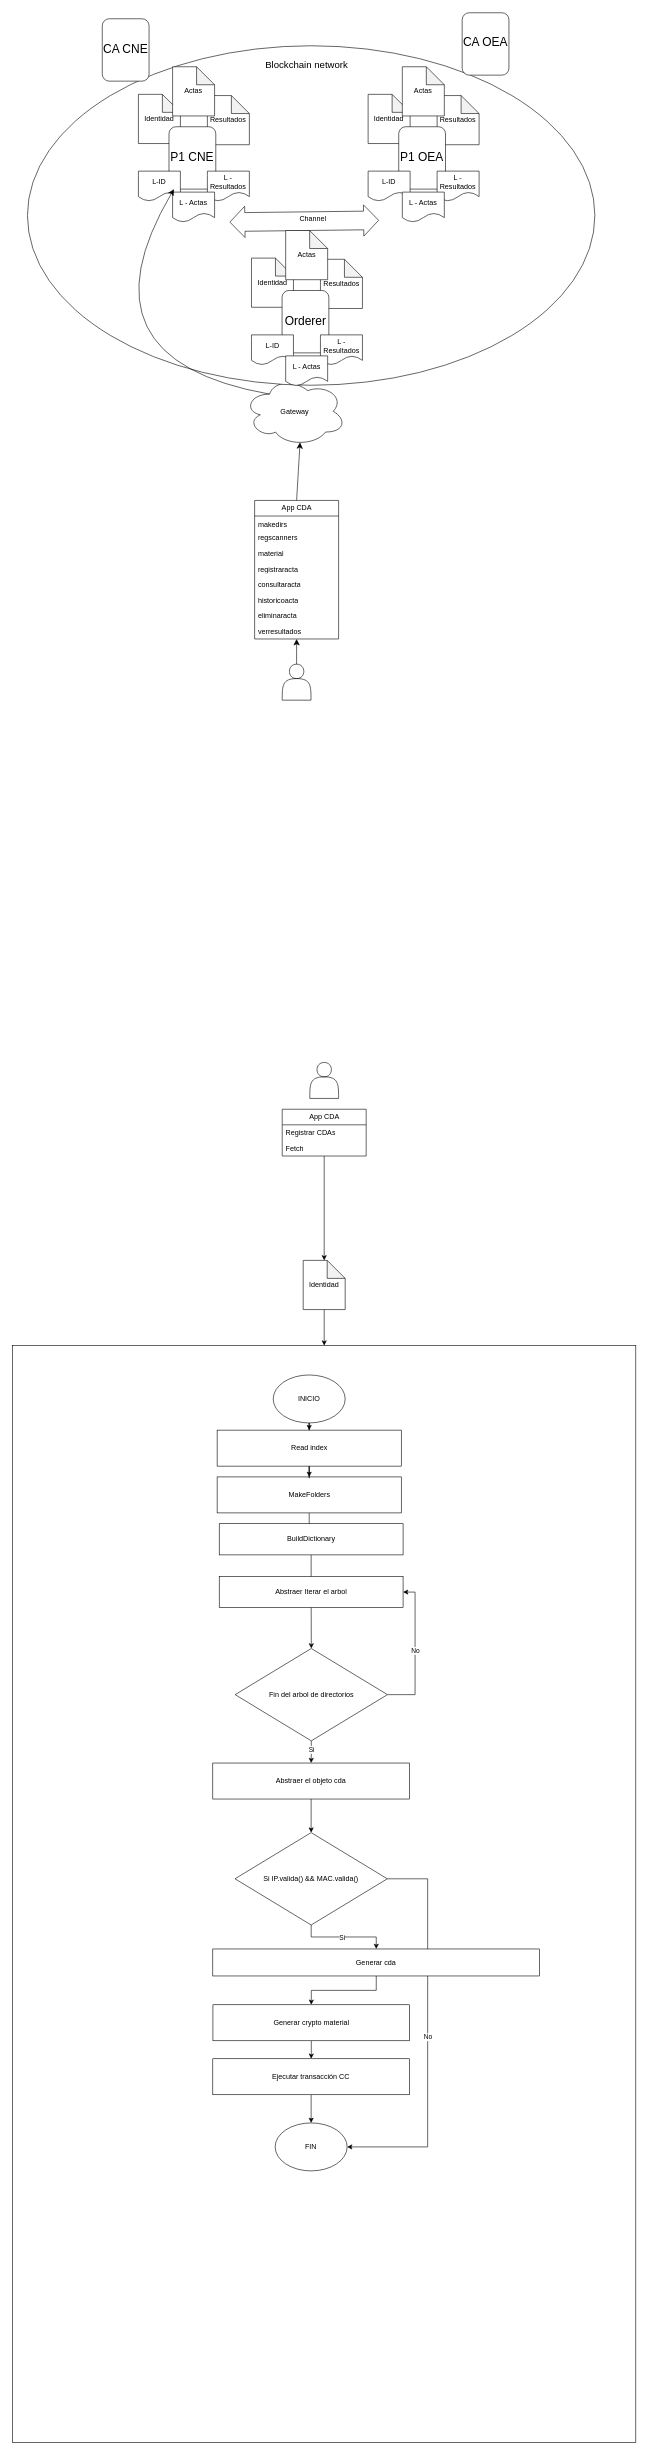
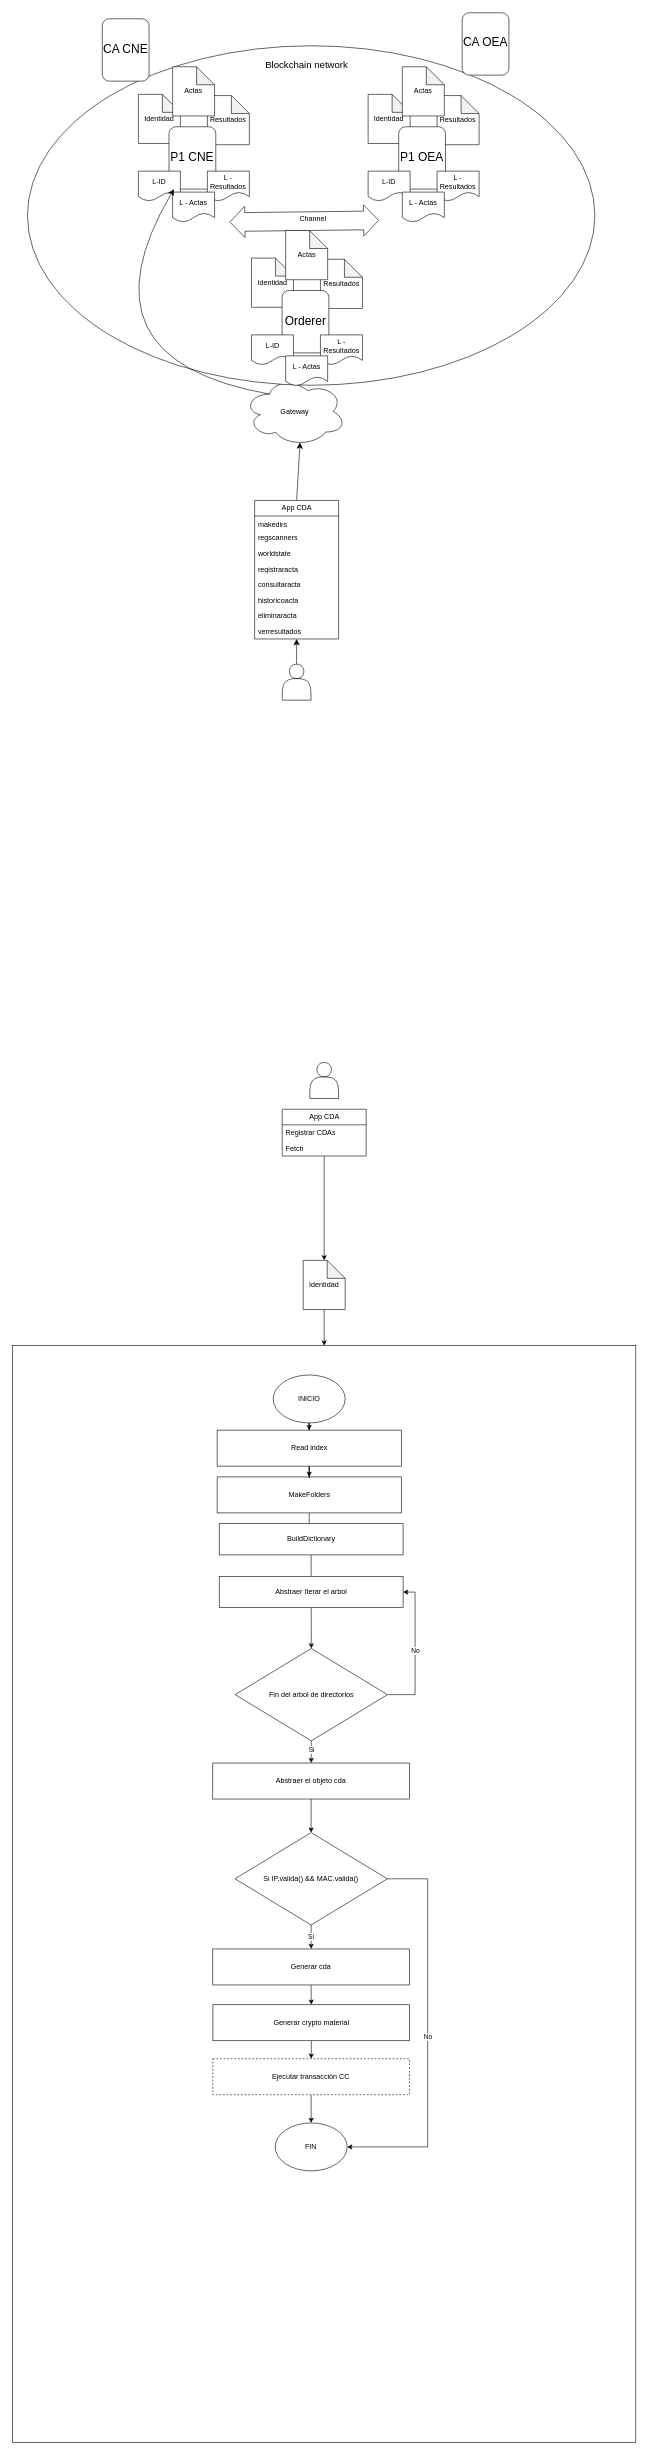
  <mxCell id="0" />
  <mxCell id="1" parent="0" />
  <mxCell id="2" value="" style="shape=actor;whiteSpace=wrap;html=1;" parent="1" vertex="1"><mxGeometry x="470" y="1106" width="48" height="60" as="geometry" /></mxCell>
  <mxCell id="3" style="edgeStyle=none;curved=1;rounded=0;orthogonalLoop=1;jettySize=auto;html=1;exitX=0.75;exitY=1;exitDx=0;exitDy=0;fontSize=12;startSize=8;endSize=8;" parent="1" edge="1"><mxGeometry relative="1" as="geometry"><mxPoint x="819.25" y="635" as="sourcePoint" /><mxPoint x="819.25" y="635" as="targetPoint" /></mxGeometry></mxCell>
  <mxCell id="4" value="App CDA" style="swimlane;fontStyle=0;childLayout=stackLayout;horizontal=1;startSize=26;fillColor=none;horizontalStack=0;resizeParent=1;resizeParentMax=0;resizeLast=0;collapsible=1;marginBottom=0;html=1;" parent="1" vertex="1"><mxGeometry x="424" y="833" width="140" height="231" as="geometry"><mxRectangle x="278.25" y="513" width="85" height="26" as="alternateBounds" /></mxGeometry></mxCell>
  <mxCell id="5" value="makedirs" style="text;strokeColor=none;fillColor=none;align=left;verticalAlign=top;spacingLeft=4;spacingRight=4;overflow=hidden;rotatable=0;points=[[0,0.5],[1,0.5]];portConstraint=eastwest;whiteSpace=wrap;html=1;" parent="4" vertex="1"><mxGeometry y="26" width="140" height="23" as="geometry" /></mxCell>
  <mxCell id="6" value="regscanners" style="text;strokeColor=none;fillColor=none;align=left;verticalAlign=top;spacingLeft=4;spacingRight=4;overflow=hidden;rotatable=0;points=[[0,0.5],[1,0.5]];portConstraint=eastwest;whiteSpace=wrap;html=1;" vertex="1" parent="4"><mxGeometry y="49" width="140" height="26" as="geometry" /></mxCell>
- <mxCell id="7" value="material" style="text;strokeColor=none;fillColor=none;align=left;verticalAlign=top;spacingLeft=4;spacingRight=4;overflow=hidden;rotatable=0;points=[[0,0.5],[1,0.5]];portConstraint=eastwest;whiteSpace=wrap;html=1;" vertex="1" parent="4"><mxGeometry y="75" width="140" height="26" as="geometry" /></mxCell>
+ <mxCell id="7" value="worldstate" style="text;strokeColor=none;fillColor=none;align=left;verticalAlign=top;spacingLeft=4;spacingRight=4;overflow=hidden;rotatable=0;points=[[0,0.5],[1,0.5]];portConstraint=eastwest;whiteSpace=wrap;html=1;" vertex="1" parent="4"><mxGeometry y="75" width="140" height="26" as="geometry" /></mxCell>
  <mxCell id="8" value="registraracta" style="text;strokeColor=none;fillColor=none;align=left;verticalAlign=top;spacingLeft=4;spacingRight=4;overflow=hidden;rotatable=0;points=[[0,0.5],[1,0.5]];portConstraint=eastwest;whiteSpace=wrap;html=1;" vertex="1" parent="4"><mxGeometry y="101" width="140" height="26" as="geometry" /></mxCell>
  <mxCell id="9" value="consultaracta" style="text;strokeColor=none;fillColor=none;align=left;verticalAlign=top;spacingLeft=4;spacingRight=4;overflow=hidden;rotatable=0;points=[[0,0.5],[1,0.5]];portConstraint=eastwest;whiteSpace=wrap;html=1;" vertex="1" parent="4"><mxGeometry y="127" width="140" height="26" as="geometry" /></mxCell>
  <mxCell id="10" value="historicoacta" style="text;strokeColor=none;fillColor=none;align=left;verticalAlign=top;spacingLeft=4;spacingRight=4;overflow=hidden;rotatable=0;points=[[0,0.5],[1,0.5]];portConstraint=eastwest;whiteSpace=wrap;html=1;" vertex="1" parent="4"><mxGeometry y="153" width="140" height="26" as="geometry" /></mxCell>
  <mxCell id="11" value="eliminaracta" style="text;strokeColor=none;fillColor=none;align=left;verticalAlign=top;spacingLeft=4;spacingRight=4;overflow=hidden;rotatable=0;points=[[0,0.5],[1,0.5]];portConstraint=eastwest;whiteSpace=wrap;html=1;" vertex="1" parent="4"><mxGeometry y="179" width="140" height="26" as="geometry" /></mxCell>
  <mxCell id="12" value="verresultados" style="text;strokeColor=none;fillColor=none;align=left;verticalAlign=top;spacingLeft=4;spacingRight=4;overflow=hidden;rotatable=0;points=[[0,0.5],[1,0.5]];portConstraint=eastwest;whiteSpace=wrap;html=1;" vertex="1" parent="4"><mxGeometry y="205" width="140" height="26" as="geometry" /></mxCell>
  <mxCell id="13" value="Gateway" style="ellipse;shape=cloud;whiteSpace=wrap;html=1;" parent="1" vertex="1"><mxGeometry x="406.25" y="627" width="170" height="115" as="geometry" /></mxCell>
  <mxCell id="14" value="" style="ellipse;whiteSpace=wrap;html=1;" parent="1" vertex="1"><mxGeometry x="45.25" y="75" width="946" height="566" as="geometry" /></mxCell>
  <mxCell id="15" value="Blockchain network" style="text;strokeColor=none;fillColor=none;html=1;align=center;verticalAlign=middle;whiteSpace=wrap;rounded=0;fontSize=16;" parent="1" vertex="1"><mxGeometry x="406.25" y="92" width="210" height="30" as="geometry" /></mxCell>
  <mxCell id="16" value="" style="shape=flexArrow;endArrow=classic;startArrow=classic;html=1;rounded=0;fontSize=12;startSize=8;endSize=8;curved=1;width=31.111;" parent="1" edge="1"><mxGeometry width="100" height="100" relative="1" as="geometry"><mxPoint x="382.25" y="369" as="sourcePoint" /><mxPoint x="631.25" y="366" as="targetPoint" /></mxGeometry></mxCell>
  <mxCell id="17" value="Channel" style="edgeLabel;html=1;align=center;verticalAlign=middle;resizable=0;points=[];fontSize=12;" parent="16" vertex="1" connectable="0"><mxGeometry x="0.108" y="5" relative="1" as="geometry"><mxPoint as="offset" /></mxGeometry></mxCell>
  <mxCell id="18" value="Identidad" style="shape=note;whiteSpace=wrap;html=1;backgroundOutline=1;darkOpacity=0.05;" parent="1" vertex="1"><mxGeometry x="230.25" y="156" width="70" height="82" as="geometry" /></mxCell>
  <mxCell id="19" value="Resultados" style="shape=note;whiteSpace=wrap;html=1;backgroundOutline=1;darkOpacity=0.05;" parent="1" vertex="1"><mxGeometry x="345.25" y="158" width="70" height="82" as="geometry" /></mxCell>
  <mxCell id="20" value="Actas" style="shape=note;whiteSpace=wrap;html=1;backgroundOutline=1;darkOpacity=0.05;" parent="1" vertex="1"><mxGeometry x="287.25" y="110" width="70" height="82" as="geometry" /></mxCell>
  <mxCell id="21" value="&lt;p style=&quot;line-height: 150%;&quot;&gt;&lt;font style=&quot;font-size: 20px;&quot;&gt;P1 CNE&lt;/font&gt;&lt;/p&gt;" style="rounded=1;whiteSpace=wrap;html=1;" parent="1" vertex="1"><mxGeometry x="281.25" y="210" width="78" height="104" as="geometry" /></mxCell>
  <mxCell id="22" value="L-ID" style="shape=document;whiteSpace=wrap;html=1;boundedLbl=1;" parent="1" vertex="1"><mxGeometry x="230.25" y="284" width="70" height="50" as="geometry" /></mxCell>
  <mxCell id="23" value="L - Resultados" style="shape=document;whiteSpace=wrap;html=1;boundedLbl=1;" parent="1" vertex="1"><mxGeometry x="345.25" y="284" width="70" height="50" as="geometry" /></mxCell>
  <mxCell id="24" value="L - Actas" style="shape=document;whiteSpace=wrap;html=1;boundedLbl=1;" parent="1" vertex="1"><mxGeometry x="287.25" y="319" width="70" height="50" as="geometry" /></mxCell>
  <mxCell id="25" value="Identidad" style="shape=note;whiteSpace=wrap;html=1;backgroundOutline=1;darkOpacity=0.05;" parent="1" vertex="1"><mxGeometry x="613.25" y="156" width="70" height="82" as="geometry" /></mxCell>
  <mxCell id="26" value="Resultados" style="shape=note;whiteSpace=wrap;html=1;backgroundOutline=1;darkOpacity=0.05;" parent="1" vertex="1"><mxGeometry x="728.25" y="158" width="70" height="82" as="geometry" /></mxCell>
  <mxCell id="27" value="Actas" style="shape=note;whiteSpace=wrap;html=1;backgroundOutline=1;darkOpacity=0.05;" parent="1" vertex="1"><mxGeometry x="670.25" y="110" width="70" height="82" as="geometry" /></mxCell>
  <mxCell id="28" value="&lt;p style=&quot;line-height: 150%;&quot;&gt;&lt;span style=&quot;font-size: 20px;&quot;&gt;P1 OEA&lt;/span&gt;&lt;/p&gt;" style="rounded=1;whiteSpace=wrap;html=1;" parent="1" vertex="1"><mxGeometry x="664.25" y="210" width="78" height="104" as="geometry" /></mxCell>
  <mxCell id="29" value="L-ID" style="shape=document;whiteSpace=wrap;html=1;boundedLbl=1;" parent="1" vertex="1"><mxGeometry x="613.25" y="284" width="70" height="50" as="geometry" /></mxCell>
  <mxCell id="30" value="L - Resultados" style="shape=document;whiteSpace=wrap;html=1;boundedLbl=1;" parent="1" vertex="1"><mxGeometry x="728.25" y="284" width="70" height="50" as="geometry" /></mxCell>
  <mxCell id="31" value="L - Actas" style="shape=document;whiteSpace=wrap;html=1;boundedLbl=1;" parent="1" vertex="1"><mxGeometry x="670.25" y="319" width="70" height="50" as="geometry" /></mxCell>
  <mxCell id="32" value="Identidad" style="shape=note;whiteSpace=wrap;html=1;backgroundOutline=1;darkOpacity=0.05;" parent="1" vertex="1"><mxGeometry x="418.75" y="429" width="70" height="82" as="geometry" /></mxCell>
  <mxCell id="33" value="Resultados" style="shape=note;whiteSpace=wrap;html=1;backgroundOutline=1;darkOpacity=0.05;" parent="1" vertex="1"><mxGeometry x="533.75" y="431" width="70" height="82" as="geometry" /></mxCell>
  <mxCell id="34" value="Actas" style="shape=note;whiteSpace=wrap;html=1;backgroundOutline=1;darkOpacity=0.05;" parent="1" vertex="1"><mxGeometry x="475.75" y="383" width="70" height="82" as="geometry" /></mxCell>
  <mxCell id="35" value="&lt;p style=&quot;line-height: 150%;&quot;&gt;&lt;span style=&quot;font-size: 20px;&quot;&gt;Orderer&lt;/span&gt;&lt;/p&gt;" style="rounded=1;whiteSpace=wrap;html=1;" parent="1" vertex="1"><mxGeometry x="469.75" y="483" width="78" height="104" as="geometry" /></mxCell>
  <mxCell id="36" value="L-ID" style="shape=document;whiteSpace=wrap;html=1;boundedLbl=1;" parent="1" vertex="1"><mxGeometry x="418.75" y="557" width="70" height="50" as="geometry" /></mxCell>
  <mxCell id="37" value="L - Resultados" style="shape=document;whiteSpace=wrap;html=1;boundedLbl=1;" parent="1" vertex="1"><mxGeometry x="533.75" y="557" width="70" height="50" as="geometry" /></mxCell>
  <mxCell id="38" value="L - Actas" style="shape=document;whiteSpace=wrap;html=1;boundedLbl=1;" parent="1" vertex="1"><mxGeometry x="475.75" y="592" width="70" height="50" as="geometry" /></mxCell>
  <mxCell id="39" style="edgeStyle=none;curved=1;rounded=0;orthogonalLoop=1;jettySize=auto;html=1;entryX=0.5;entryY=1;entryDx=0;entryDy=0;fontSize=12;startSize=8;endSize=8;exitX=0.5;exitY=0;exitDx=0;exitDy=0;" parent="1" source="2" target="4" edge="1"><mxGeometry relative="1" as="geometry"><mxPoint x="479" y="1097" as="sourcePoint" /><mxPoint x="481.03" y="952" as="targetPoint" /></mxGeometry></mxCell>
  <mxCell id="40" style="edgeStyle=none;curved=1;rounded=0;orthogonalLoop=1;jettySize=auto;html=1;exitX=0.5;exitY=0;exitDx=0;exitDy=0;entryX=0.55;entryY=0.95;entryDx=0;entryDy=0;entryPerimeter=0;fontSize=12;startSize=8;endSize=8;" parent="1" source="4" target="13" edge="1"><mxGeometry relative="1" as="geometry" /></mxCell>
  <mxCell id="41" style="edgeStyle=orthogonalEdgeStyle;rounded=0;orthogonalLoop=1;jettySize=auto;html=1;" parent="1" source="42" target="43" edge="1"><mxGeometry relative="1" as="geometry" /></mxCell>
  <mxCell id="42" value="Identidad" style="shape=note;whiteSpace=wrap;html=1;backgroundOutline=1;darkOpacity=0.05;" parent="1" vertex="1"><mxGeometry x="505" y="2100" width="70" height="82" as="geometry" /></mxCell>
  <mxCell id="43" value="" style="rounded=0;whiteSpace=wrap;html=1;" parent="1" vertex="1"><mxGeometry x="20.5" y="2242" width="1039" height="1829" as="geometry" /></mxCell>
  <mxCell id="44" style="edgeStyle=orthogonalEdgeStyle;rounded=0;orthogonalLoop=1;jettySize=auto;html=1;" parent="1" source="45" target="70" edge="1"><mxGeometry relative="1" as="geometry" /></mxCell>
  <mxCell id="45" value="INICIO" style="ellipse;whiteSpace=wrap;html=1;" parent="1" vertex="1"><mxGeometry x="455" y="2291" width="120" height="80" as="geometry" /></mxCell>
  <mxCell id="46" style="edgeStyle=orthogonalEdgeStyle;rounded=0;orthogonalLoop=1;jettySize=auto;html=1;" parent="1" source="47" target="49" edge="1"><mxGeometry relative="1" as="geometry" /></mxCell>
  <mxCell id="47" value="MakeFolders" style="rounded=0;whiteSpace=wrap;html=1;" parent="1" vertex="1"><mxGeometry x="361.5" y="2461" width="307" height="60" as="geometry" /></mxCell>
  <mxCell id="48" style="edgeStyle=orthogonalEdgeStyle;rounded=0;orthogonalLoop=1;jettySize=auto;html=1;exitX=0.5;exitY=1;exitDx=0;exitDy=0;" parent="1" source="49" target="53" edge="1"><mxGeometry relative="1" as="geometry"><mxPoint x="518.75" y="2625" as="targetPoint" /></mxGeometry></mxCell>
  <mxCell id="49" value="BuildDictionary" style="rounded=0;whiteSpace=wrap;html=1;" parent="1" vertex="1"><mxGeometry x="365" y="2539" width="306.5" height="52" as="geometry" /></mxCell>
  <mxCell id="50" style="edgeStyle=orthogonalEdgeStyle;rounded=0;orthogonalLoop=1;jettySize=auto;html=1;" parent="1" source="53" target="55" edge="1"><mxGeometry relative="1" as="geometry" /></mxCell>
  <mxCell id="51" value="Si" style="edgeLabel;html=1;align=center;verticalAlign=middle;resizable=0;points=[];" parent="50" vertex="1" connectable="0"><mxGeometry x="-0.269" relative="1" as="geometry"><mxPoint as="offset" /></mxGeometry></mxCell>
  <mxCell id="52" value="No" style="edgeStyle=orthogonalEdgeStyle;rounded=0;orthogonalLoop=1;jettySize=auto;html=1;entryX=1;entryY=0.5;entryDx=0;entryDy=0;" parent="1" source="53" target="56" edge="1"><mxGeometry relative="1" as="geometry"><Array as="points"><mxPoint x="691.5" y="2824" /><mxPoint x="691.5" y="2653" /></Array></mxGeometry></mxCell>
  <mxCell id="53" value="Fin del arbol de directorios" style="rhombus;whiteSpace=wrap;html=1;" parent="1" vertex="1"><mxGeometry x="391.5" y="2747" width="254" height="154" as="geometry" /></mxCell>
  <mxCell id="54" style="edgeStyle=orthogonalEdgeStyle;rounded=0;orthogonalLoop=1;jettySize=auto;html=1;" parent="1" source="55" target="61" edge="1"><mxGeometry relative="1" as="geometry" /></mxCell>
  <mxCell id="55" value="Abstraer el objeto cda" style="rounded=0;whiteSpace=wrap;html=1;" parent="1" vertex="1"><mxGeometry x="354.25" y="2938" width="328" height="60" as="geometry" /></mxCell>
  <mxCell id="56" value="Abstraer Iterar el arbol" style="rounded=0;whiteSpace=wrap;html=1;" parent="1" vertex="1"><mxGeometry x="365" y="2627" width="306.5" height="52" as="geometry" /></mxCell>
  <mxCell id="57" style="edgeStyle=orthogonalEdgeStyle;rounded=0;orthogonalLoop=1;jettySize=auto;html=1;" parent="1" source="61" target="63" edge="1"><mxGeometry relative="1" as="geometry" /></mxCell>
  <mxCell id="58" value="Si" style="edgeLabel;html=1;align=center;verticalAlign=middle;resizable=0;points=[];" parent="57" vertex="1" connectable="0"><mxGeometry x="-0.039" y="-1" relative="1" as="geometry"><mxPoint as="offset" /></mxGeometry></mxCell>
  <mxCell id="59" style="edgeStyle=orthogonalEdgeStyle;rounded=0;orthogonalLoop=1;jettySize=auto;html=1;entryX=1;entryY=0.5;entryDx=0;entryDy=0;" parent="1" source="61" target="68" edge="1"><mxGeometry relative="1" as="geometry"><Array as="points"><mxPoint x="712.5" y="3131" /><mxPoint x="712.5" y="3578" /></Array></mxGeometry></mxCell>
  <mxCell id="60" value="No" style="edgeLabel;html=1;align=center;verticalAlign=middle;resizable=0;points=[];" parent="59" vertex="1" connectable="0"><mxGeometry x="0.021" relative="1" as="geometry"><mxPoint as="offset" /></mxGeometry></mxCell>
  <mxCell id="61" value="Si IP.valida() &amp;amp;&amp;amp; MAC.valida()" style="rhombus;whiteSpace=wrap;html=1;" parent="1" vertex="1"><mxGeometry x="391.25" y="3054" width="254" height="154" as="geometry" /></mxCell>
  <mxCell id="62" style="edgeStyle=orthogonalEdgeStyle;rounded=0;orthogonalLoop=1;jettySize=auto;html=1;" parent="1" source="63" target="65" edge="1"><mxGeometry relative="1" as="geometry" /></mxCell>
- <mxCell id="63" value="Generar cda" style="rounded=0;whiteSpace=wrap;html=1;" parent="1" vertex="1"><mxGeometry x="354.25" y="3248" width="545" height="45" as="geometry" /></mxCell>
+ <mxCell id="63" value="Generar cda" style="rounded=0;whiteSpace=wrap;html=1;" parent="1" vertex="1"><mxGeometry x="354.25" y="3248" width="328" height="60" as="geometry" /></mxCell>
  <mxCell id="64" style="edgeStyle=orthogonalEdgeStyle;rounded=0;orthogonalLoop=1;jettySize=auto;html=1;" parent="1" source="65" target="67" edge="1"><mxGeometry relative="1" as="geometry" /></mxCell>
  <mxCell id="65" value="Generar crypto material" style="rounded=0;whiteSpace=wrap;html=1;" parent="1" vertex="1"><mxGeometry x="354.5" y="3341" width="328" height="60" as="geometry" /></mxCell>
  <mxCell id="66" style="edgeStyle=orthogonalEdgeStyle;rounded=0;orthogonalLoop=1;jettySize=auto;html=1;" parent="1" source="67" target="68" edge="1"><mxGeometry relative="1" as="geometry" /></mxCell>
- <mxCell id="67" value="Ejecutar transacción CC" style="rounded=0;whiteSpace=wrap;html=1;" parent="1" vertex="1"><mxGeometry x="354.25" y="3431" width="328" height="60" as="geometry" /></mxCell>
+ <mxCell id="67" value="Ejecutar transacción CC" style="rounded=0;whiteSpace=wrap;html=1;dashed=1;" parent="1" vertex="1"><mxGeometry x="354.25" y="3431" width="328" height="60" as="geometry" /></mxCell>
  <mxCell id="68" value="FIN" style="ellipse;whiteSpace=wrap;html=1;" parent="1" vertex="1"><mxGeometry x="458.25" y="3538" width="120" height="80" as="geometry" /></mxCell>
  <mxCell id="69" style="edgeStyle=orthogonalEdgeStyle;rounded=0;orthogonalLoop=1;jettySize=auto;html=1;" parent="1" source="70" target="47" edge="1"><mxGeometry relative="1" as="geometry" /></mxCell>
  <mxCell id="70" value="Read index" style="rounded=0;whiteSpace=wrap;html=1;" parent="1" vertex="1"><mxGeometry x="361.5" y="2383" width="307" height="60" as="geometry" /></mxCell>
  <mxCell id="71" value="" style="shape=actor;whiteSpace=wrap;html=1;" parent="1" vertex="1"><mxGeometry x="516" y="1770" width="48" height="60" as="geometry" /></mxCell>
  <mxCell id="72" style="edgeStyle=orthogonalEdgeStyle;rounded=0;orthogonalLoop=1;jettySize=auto;html=1;" parent="1" source="73" target="42" edge="1"><mxGeometry relative="1" as="geometry" /></mxCell>
  <mxCell id="73" value="App CDA" style="swimlane;fontStyle=0;childLayout=stackLayout;horizontal=1;startSize=26;fillColor=none;horizontalStack=0;resizeParent=1;resizeParentMax=0;resizeLast=0;collapsible=1;marginBottom=0;html=1;" parent="1" vertex="1"><mxGeometry x="470" y="1848" width="140" height="78" as="geometry"><mxRectangle x="-166" y="293" width="85" height="26" as="alternateBounds" /></mxGeometry></mxCell>
  <mxCell id="74" value="Registrar CDAs" style="text;strokeColor=none;fillColor=none;align=left;verticalAlign=top;spacingLeft=4;spacingRight=4;overflow=hidden;rotatable=0;points=[[0,0.5],[1,0.5]];portConstraint=eastwest;whiteSpace=wrap;html=1;" parent="73" vertex="1"><mxGeometry y="26" width="140" height="26" as="geometry" /></mxCell>
  <mxCell id="75" value="Fetch" style="text;strokeColor=none;fillColor=none;align=left;verticalAlign=top;spacingLeft=4;spacingRight=4;overflow=hidden;rotatable=0;points=[[0,0.5],[1,0.5]];portConstraint=eastwest;whiteSpace=wrap;html=1;" parent="73" vertex="1"><mxGeometry y="52" width="140" height="26" as="geometry" /></mxCell>
  <mxCell id="76" style="edgeStyle=none;curved=1;rounded=0;orthogonalLoop=1;jettySize=auto;html=1;exitX=0.25;exitY=0.25;exitDx=0;exitDy=0;exitPerimeter=0;fontSize=12;startSize=8;endSize=8;" parent="1" source="13" target="21" edge="1"><mxGeometry relative="1" as="geometry"><Array as="points"><mxPoint x="122" y="598" /></Array></mxGeometry></mxCell>
  <mxCell id="77" value="&lt;p style=&quot;line-height: 150%;&quot;&gt;&lt;span style=&quot;font-size: 20px;&quot;&gt;CA OEA&lt;/span&gt;&lt;span style=&quot;color: rgba(0, 0, 0, 0); font-family: monospace; font-size: 0px; text-align: start; text-wrap: nowrap; background-color: initial;&quot;&gt;%3CmxGraphModel%3E%3Croot%3E%3CmxCell%20id%3D%220%22%2F%3E%3CmxCell%20id%3D%221%22%20parent%3D%220%22%2F%3E%3CmxCell%20id%3D%222%22%20value%3D%22%26lt%3Bp%20style%3D%26quot%3Bline-height%3A%20150%25%3B%26quot%3B%26gt%3B%26lt%3Bspan%20style%3D%26quot%3Bfont-size%3A%2020px%3B%26quot%3B%26gt%3BP1%20OEA%26lt%3B%2Fspan%26gt%3B%26lt%3B%2Fp%26gt%3B%22%20style%3D%22rounded%3D1%3BwhiteSpace%3Dwrap%3Bhtml%3D1%3B%22%20vertex%3D%221%22%20parent%3D%221%22%3E%3CmxGeometry%20x%3D%22520.25%22%20y%3D%22-107%22%20width%3D%2278%22%20height%3D%22104%22%20as%3D%22geometry%22%2F%3E%3C%2FmxCell%3E%3C%2Froot%3E%3C%2FmxGraphModel%3E&lt;/span&gt;&lt;/p&gt;" style="rounded=1;whiteSpace=wrap;html=1;" vertex="1" parent="1"><mxGeometry x="770" y="20" width="78" height="104" as="geometry" /></mxCell>
  <mxCell id="78" value="&lt;p style=&quot;line-height: 150%;&quot;&gt;&lt;span style=&quot;font-size: 20px;&quot;&gt;CA CNE&lt;/span&gt;&lt;/p&gt;" style="rounded=1;whiteSpace=wrap;html=1;" vertex="1" parent="1"><mxGeometry x="170" y="30" width="78" height="104" as="geometry" /></mxCell>
